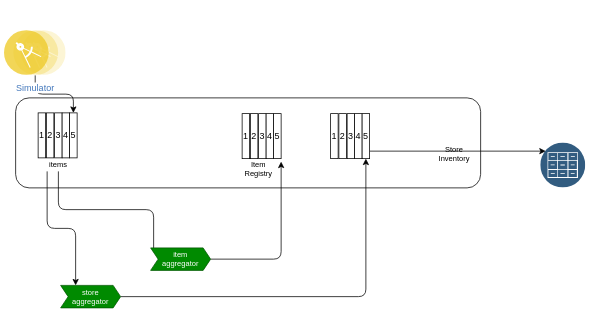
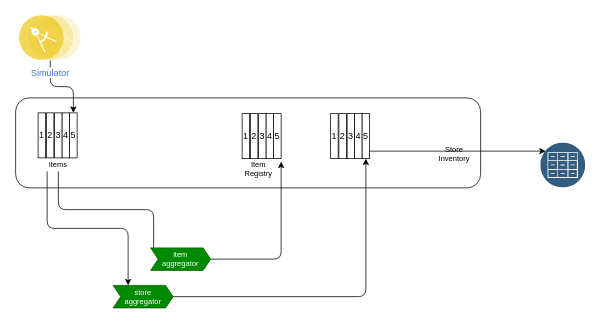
  <mxCell id="0" />
  <mxCell id="1" parent="0" />
  <mxCell id="2" value="" style="rounded=1;whiteSpace=wrap;html=1;" parent="1" vertex="1"><mxGeometry x="20" y="130" width="620" height="120" as="geometry" /></mxCell>
  <mxCell id="3" value="1" style="rounded=0;whiteSpace=wrap;html=1;" parent="1" vertex="1"><mxGeometry x="50" y="150" width="10" height="60" as="geometry" /></mxCell>
  <mxCell id="4" value="2" style="rounded=0;whiteSpace=wrap;html=1;" parent="1" vertex="1"><mxGeometry x="61" y="150" width="10" height="60" as="geometry" /></mxCell>
  <mxCell id="5" style="edgeStyle=orthogonalEdgeStyle;elbow=vertical;html=1;exitX=0.5;exitY=1;exitDx=0;exitDy=0;fontSize=10;entryX=0.05;entryY=0.1;entryDx=0;entryDy=0;entryPerimeter=0;endArrow=none;" parent="1" source="21" target="24" edge="1"><mxGeometry relative="1" as="geometry"><mxPoint x="140" y="320" as="targetPoint" /></mxGeometry></mxCell>
  <mxCell id="6" value="3" style="rounded=0;whiteSpace=wrap;html=1;" parent="1" vertex="1"><mxGeometry x="72" y="150" width="10" height="60" as="geometry" /></mxCell>
  <mxCell id="7" value="4" style="rounded=0;whiteSpace=wrap;html=1;" parent="1" vertex="1"><mxGeometry x="82" y="150" width="10" height="60" as="geometry" /></mxCell>
  <mxCell id="8" value="5" style="rounded=0;whiteSpace=wrap;html=1;" parent="1" vertex="1"><mxGeometry x="92" y="150" width="10" height="60" as="geometry" /></mxCell>
  <mxCell id="9" value="1" style="rounded=0;whiteSpace=wrap;html=1;" parent="1" vertex="1"><mxGeometry x="322" y="151" width="10" height="60" as="geometry" /></mxCell>
  <mxCell id="10" value="2" style="rounded=0;whiteSpace=wrap;html=1;" parent="1" vertex="1"><mxGeometry x="333" y="151" width="10" height="60" as="geometry" /></mxCell>
  <mxCell id="11" value="3" style="rounded=0;whiteSpace=wrap;html=1;" parent="1" vertex="1"><mxGeometry x="344" y="151" width="10" height="60" as="geometry" /></mxCell>
  <mxCell id="12" value="4" style="rounded=0;whiteSpace=wrap;html=1;" parent="1" vertex="1"><mxGeometry x="354" y="151" width="10" height="60" as="geometry" /></mxCell>
  <mxCell id="13" value="5" style="rounded=0;whiteSpace=wrap;html=1;" parent="1" vertex="1"><mxGeometry x="364" y="151" width="10" height="60" as="geometry" /></mxCell>
  <mxCell id="14" value="1" style="rounded=0;whiteSpace=wrap;html=1;" parent="1" vertex="1"><mxGeometry x="440" y="151" width="10" height="60" as="geometry" /></mxCell>
  <mxCell id="15" value="2" style="rounded=0;whiteSpace=wrap;html=1;" parent="1" vertex="1"><mxGeometry x="451" y="151" width="10" height="60" as="geometry" /></mxCell>
  <mxCell id="16" value="3" style="rounded=0;whiteSpace=wrap;html=1;" parent="1" vertex="1"><mxGeometry x="462" y="151" width="10" height="60" as="geometry" /></mxCell>
  <mxCell id="17" value="4" style="rounded=0;whiteSpace=wrap;html=1;" parent="1" vertex="1"><mxGeometry x="472" y="151" width="10" height="60" as="geometry" /></mxCell>
  <mxCell id="18" style="edgeStyle=elbowEdgeStyle;elbow=vertical;html=1;fontSize=10;" parent="1" source="19" target="29" edge="1"><mxGeometry relative="1" as="geometry" /></mxCell>
  <mxCell id="19" value="5" style="rounded=0;whiteSpace=wrap;html=1;" parent="1" vertex="1"><mxGeometry x="482" y="151" width="10" height="60" as="geometry" /></mxCell>
  <mxCell id="20" style="edgeStyle=orthogonalEdgeStyle;html=1;exitX=0.25;exitY=1;exitDx=0;exitDy=0;entryX=0.25;entryY=0;entryDx=0;entryDy=0;" edge="1" parent="1" source="21" target="28"><mxGeometry relative="1" as="geometry" /></mxCell>
  <mxCell id="21" value="items" style="text;html=1;strokeColor=none;fillColor=none;align=center;verticalAlign=middle;whiteSpace=wrap;rounded=0;fontSize=10;" parent="1" vertex="1"><mxGeometry x="47" y="209" width="60" height="19" as="geometry" /></mxCell>
  <mxCell id="22" value="Item Registry" style="text;html=1;strokeColor=none;fillColor=none;align=center;verticalAlign=middle;whiteSpace=wrap;rounded=0;fontSize=10;" parent="1" vertex="1"><mxGeometry x="314" y="215" width="60" height="19" as="geometry" /></mxCell>
  <mxCell id="23" style="edgeStyle=elbowEdgeStyle;elbow=vertical;html=1;entryX=1;entryY=0;entryDx=0;entryDy=0;fontSize=10;exitX=1;exitY=0.5;exitDx=0;exitDy=0;" parent="1" source="24" target="22" edge="1"><mxGeometry relative="1" as="geometry"><Array as="points"><mxPoint x="330" y="345" /></Array></mxGeometry></mxCell>
  <mxCell id="24" value="item &lt;br&gt;aggregator" style="shape=step;perimeter=stepPerimeter;whiteSpace=wrap;html=1;fixedSize=1;fontSize=10;fillColor=#008a00;fontColor=#ffffff;strokeColor=#005700;size=10;" parent="1" vertex="1"><mxGeometry x="200" y="330" width="80" height="30" as="geometry" /></mxCell>
  <mxCell id="25" style="edgeStyle=elbowEdgeStyle;html=1;entryX=0.5;entryY=0;entryDx=0;entryDy=0;fontSize=10;elbow=vertical;" parent="1" source="26" target="8" edge="1"><mxGeometry relative="1" as="geometry" /></mxCell>
- <mxCell id="26" value="Simulator" style="aspect=fixed;perimeter=ellipsePerimeter;html=1;align=center;shadow=0;dashed=0;fontColor=#4277BB;labelBackgroundColor=#ffffff;fontSize=12;spacingTop=3;image;image=img/lib/ibm/applications/microservice.svg;" parent="1" vertex="1"><mxGeometry x="5" y="40" width="82.2" height="60" as="geometry" /></mxCell>
+ <mxCell id="26" value="Simulator" style="aspect=fixed;perimeter=ellipsePerimeter;html=1;align=center;shadow=0;dashed=0;fontColor=#4277BB;labelBackgroundColor=#ffffff;fontSize=12;spacingTop=3;image;image=img/lib/ibm/applications/microservice.svg;" parent="1" vertex="1"><mxGeometry x="25" y="20" width="82.2" height="60" as="geometry" /></mxCell>
  <mxCell id="27" style="edgeStyle=orthogonalEdgeStyle;html=1;entryX=0.5;entryY=1;entryDx=0;entryDy=0;" edge="1" parent="1" source="28" target="19"><mxGeometry relative="1" as="geometry" /></mxCell>
- <mxCell id="28" value="store &lt;br&gt;aggregator" style="shape=step;perimeter=stepPerimeter;whiteSpace=wrap;html=1;fixedSize=1;fontSize=10;fillColor=#008a00;fontColor=#ffffff;strokeColor=#005700;size=10;" parent="1" vertex="1"><mxGeometry x="80" y="380" width="80" height="30" as="geometry" /></mxCell>
+ <mxCell id="28" value="store &lt;br&gt;aggregator" style="shape=step;perimeter=stepPerimeter;whiteSpace=wrap;html=1;fixedSize=1;fontSize=10;fillColor=#008a00;fontColor=#ffffff;strokeColor=#005700;size=10;" parent="1" vertex="1"><mxGeometry x="150" y="380" width="80" height="30" as="geometry" /></mxCell>
  <mxCell id="29" value="" style="aspect=fixed;perimeter=ellipsePerimeter;html=1;align=center;shadow=0;dashed=0;fontColor=#4277BB;labelBackgroundColor=#ffffff;fontSize=12;spacingTop=3;image;image=img/lib/ibm/data/file_repository.svg;" parent="1" vertex="1"><mxGeometry x="720" y="190" width="60" height="60" as="geometry" /></mxCell>
  <mxCell id="30" value="Store Inventory" style="text;html=1;strokeColor=none;fillColor=none;align=center;verticalAlign=middle;whiteSpace=wrap;rounded=0;fontSize=10;" vertex="1" parent="1"><mxGeometry x="575" y="195" width="60" height="19" as="geometry" /></mxCell>
